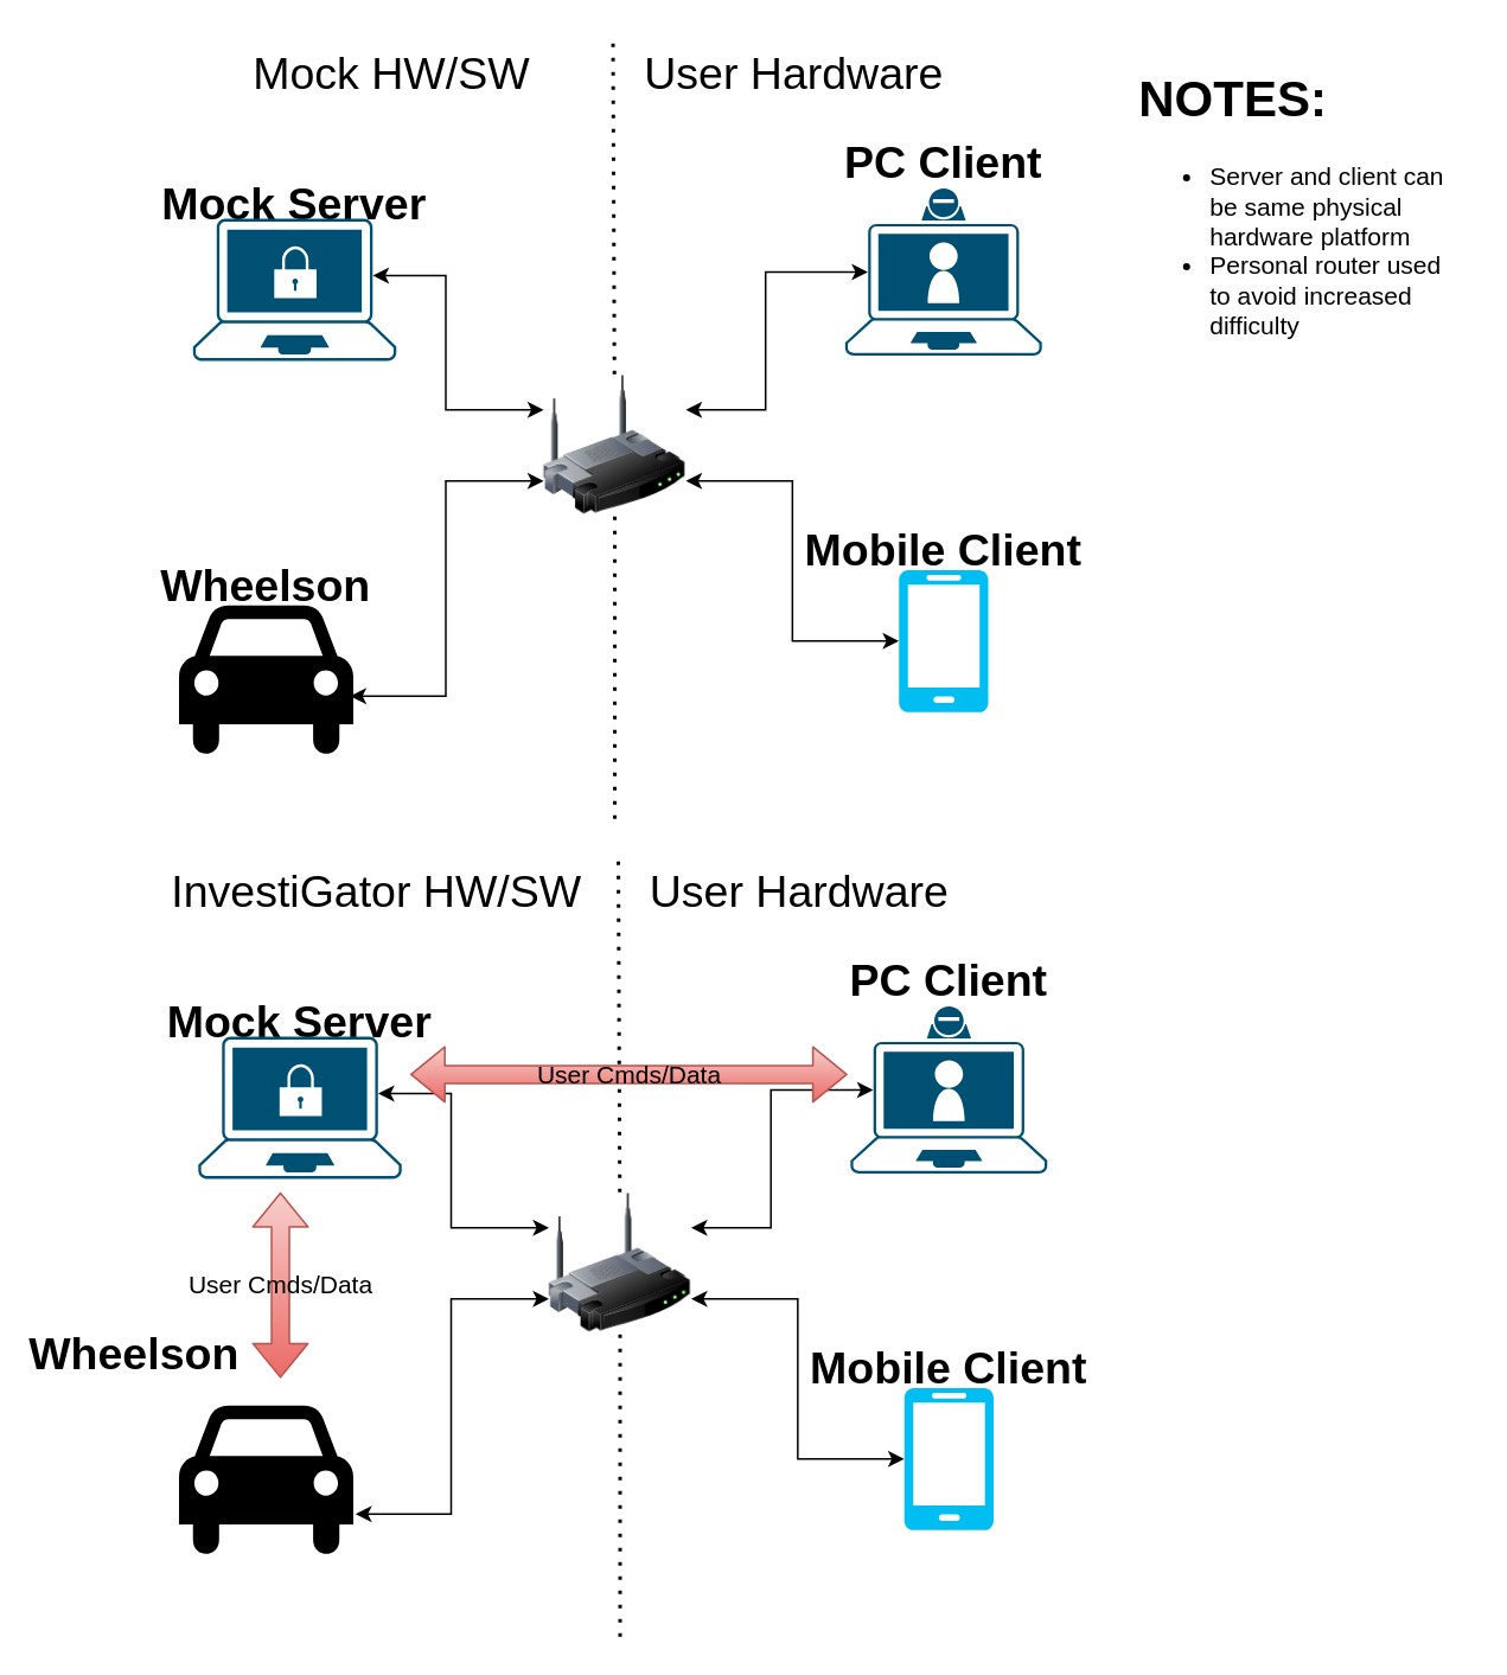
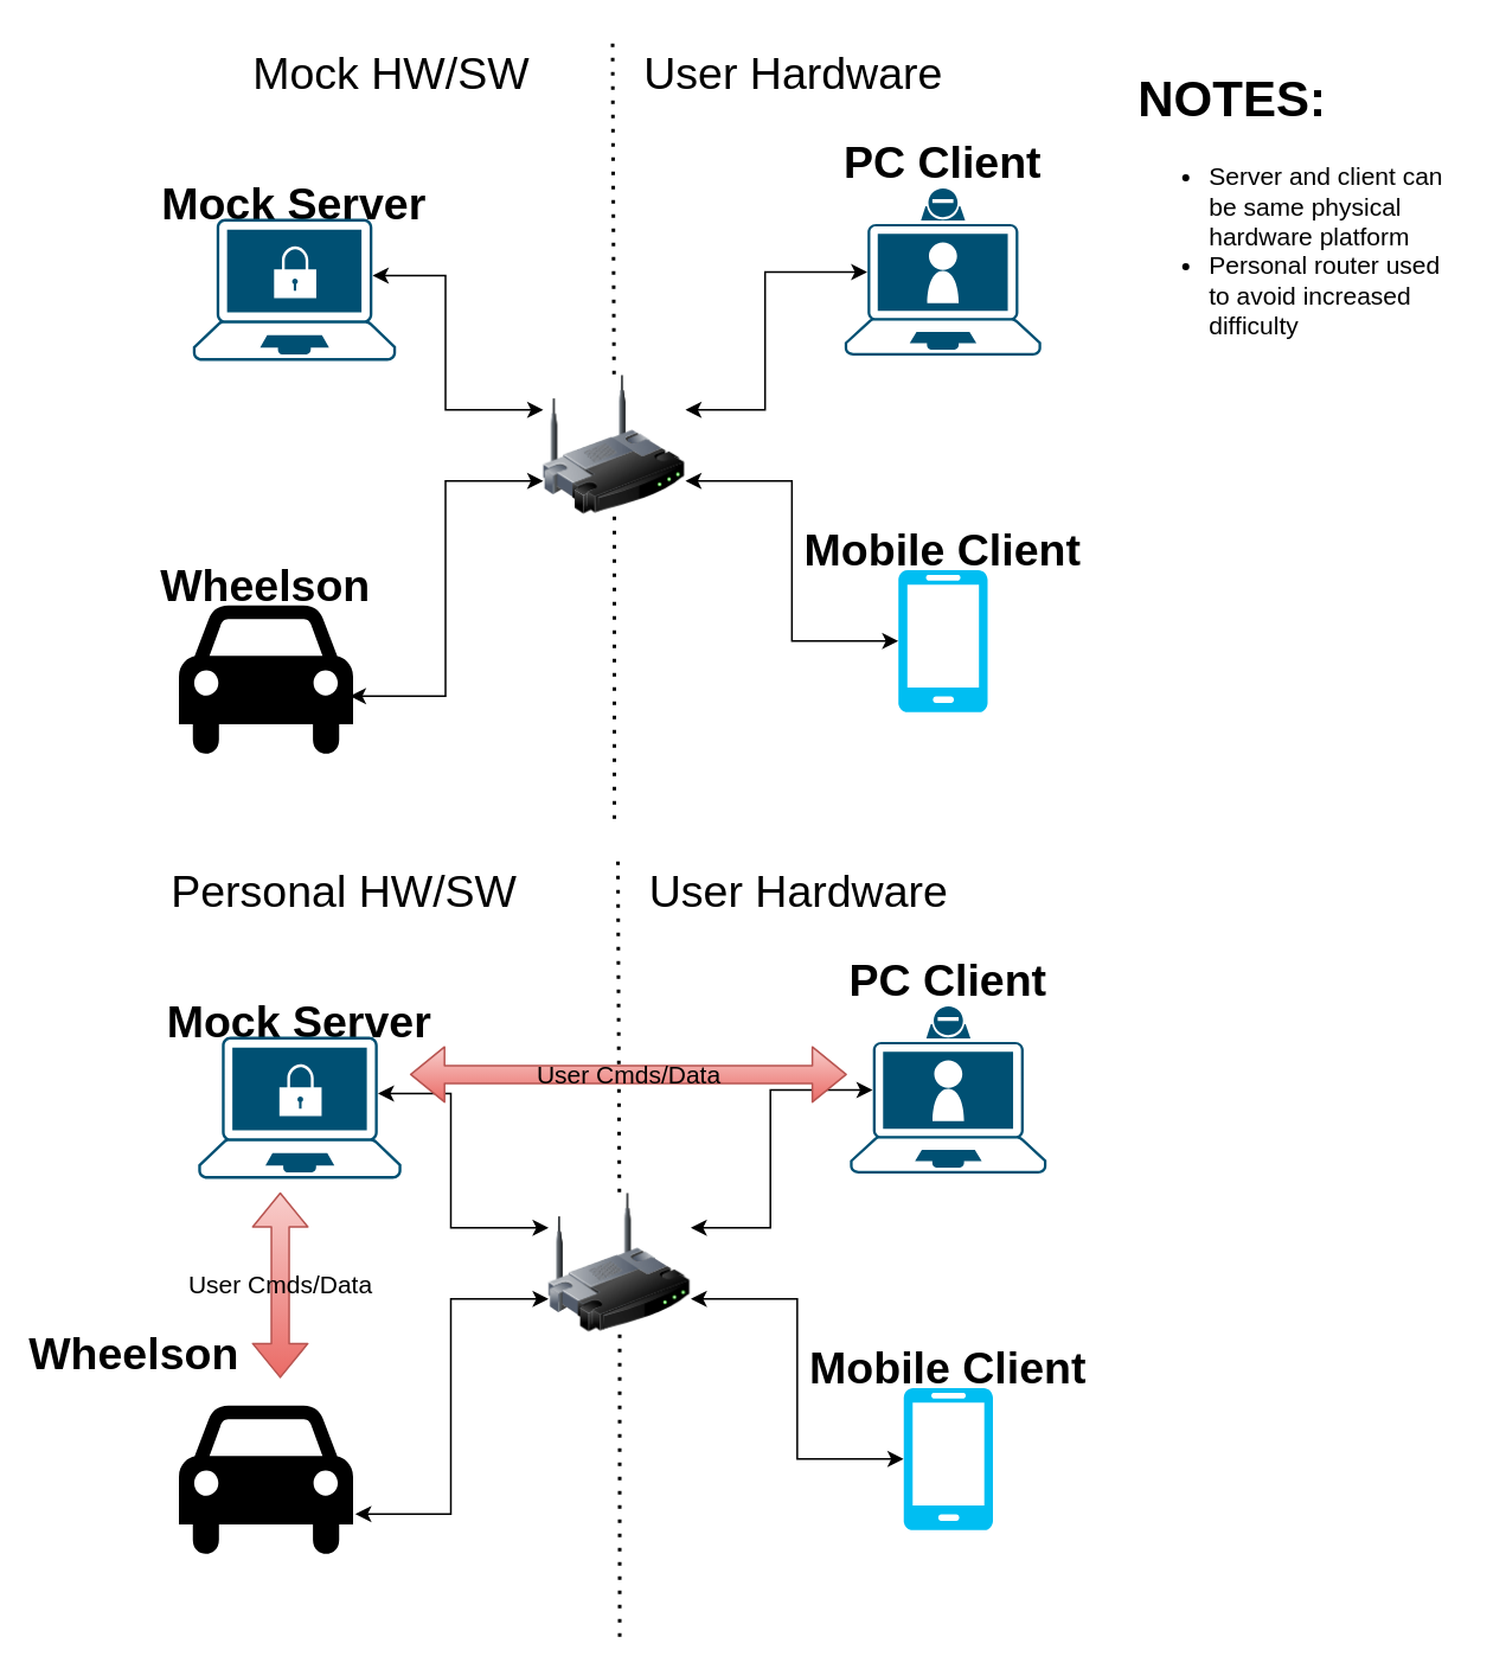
  <mxCell id="0" />
  <mxCell id="1" parent="0" />
  <mxCell id="2" value="" style="image;html=1;image=img/lib/clip_art/networking/Wireless_Router_128x128.png;fontSize=25;align=center;" parent="1" vertex="1"><mxGeometry x="305" y="210" width="80" height="80" as="geometry" /></mxCell>
  <mxCell id="3" value="Mock Server" style="text;html=1;strokeColor=none;fillColor=none;align=center;verticalAlign=middle;whiteSpace=wrap;rounded=0;fontSize=25;fontStyle=1" parent="1" vertex="1"><mxGeometry x="80" y="102.5" width="170" height="20" as="geometry" /></mxCell>
  <mxCell id="4" style="edgeStyle=orthogonalEdgeStyle;rounded=0;orthogonalLoop=1;jettySize=auto;html=1;exitX=0.115;exitY=0.5;exitDx=0;exitDy=0;exitPerimeter=0;entryX=1;entryY=0.25;entryDx=0;entryDy=0;fontSize=25;startArrow=classic;startFill=1;" parent="1" source="5" target="2" edge="1"><mxGeometry relative="1" as="geometry" /></mxCell>
  <mxCell id="5" value="" style="points=[[0.13,0.225,0],[0.5,0,0],[0.87,0.225,0],[0.885,0.5,0],[0.985,0.99,0],[0.5,1,0],[0.015,0.99,0],[0.115,0.5,0]];verticalLabelPosition=bottom;html=1;verticalAlign=top;aspect=fixed;align=center;pointerEvents=1;shape=mxgraph.cisco19.laptop_video_client;fillColor=#005073;strokeColor=none;fontSize=25;" parent="1" vertex="1"><mxGeometry x="474.56" y="105.5" width="110.59" height="94" as="geometry" /></mxCell>
  <mxCell id="6" value="" style="points=[[0.13,0.02,0],[0.5,0,0],[0.87,0.02,0],[0.885,0.4,0],[0.985,0.985,0],[0.5,1,0],[0.015,0.985,0],[0.115,0.4,0]];verticalLabelPosition=bottom;html=1;verticalAlign=top;aspect=fixed;align=center;pointerEvents=1;shape=mxgraph.cisco19.secure_endpoints;fillColor=#005073;strokeColor=none;fontSize=25;" parent="1" vertex="1"><mxGeometry x="107.86" y="122.5" width="114.29" height="80" as="geometry" /></mxCell>
  <mxCell id="7" style="edgeStyle=orthogonalEdgeStyle;rounded=0;orthogonalLoop=1;jettySize=auto;html=1;exitX=0;exitY=0.5;exitDx=0;exitDy=0;exitPerimeter=0;entryX=1;entryY=0.75;entryDx=0;entryDy=0;fontSize=25;startArrow=classic;startFill=1;" parent="1" source="8" target="2" edge="1"><mxGeometry relative="1" as="geometry" /></mxCell>
  <mxCell id="8" value="" style="verticalLabelPosition=bottom;html=1;verticalAlign=top;align=center;strokeColor=none;fillColor=#00BEF2;shape=mxgraph.azure.mobile;pointerEvents=1;fontSize=25;direction=east;" parent="1" vertex="1"><mxGeometry x="504.71" y="320" width="50.29" height="80" as="geometry" /></mxCell>
  <mxCell id="9" value="Mobile Client" style="text;html=1;strokeColor=none;fillColor=none;align=center;verticalAlign=middle;whiteSpace=wrap;rounded=0;fontSize=25;fontStyle=1" parent="1" vertex="1"><mxGeometry x="444.71" y="297.5" width="170" height="20" as="geometry" /></mxCell>
  <mxCell id="10" value="PC Client" style="text;html=1;strokeColor=none;fillColor=none;align=center;verticalAlign=middle;whiteSpace=wrap;rounded=0;fontSize=25;fontStyle=1" parent="1" vertex="1"><mxGeometry x="444.86" y="80" width="170" height="20" as="geometry" /></mxCell>
  <mxCell id="11" style="edgeStyle=orthogonalEdgeStyle;rounded=0;orthogonalLoop=1;jettySize=auto;html=1;entryX=0;entryY=0.75;entryDx=0;entryDy=0;fontSize=25;startArrow=classic;startFill=1;" parent="1" target="2" edge="1"><mxGeometry relative="1" as="geometry"><mxPoint x="196.25" y="391" as="sourcePoint" /><Array as="points"><mxPoint x="250" y="391" /><mxPoint x="250" y="270" /></Array></mxGeometry></mxCell>
  <mxCell id="12" value="Wheelson" style="text;html=1;strokeColor=none;fillColor=none;align=center;verticalAlign=middle;whiteSpace=wrap;rounded=0;fontSize=25;fontStyle=1" parent="1" vertex="1"><mxGeometry x="64" y="317.5" width="170" height="20" as="geometry" /></mxCell>
  <mxCell id="13" value="" style="endArrow=none;dashed=1;html=1;dashPattern=1 3;strokeWidth=2;fontSize=25;startArrow=none;" parent="1" source="2" edge="1"><mxGeometry width="50" height="50" relative="1" as="geometry"><mxPoint x="344" y="510" as="sourcePoint" /><mxPoint x="344" y="20" as="targetPoint" /></mxGeometry></mxCell>
  <mxCell id="14" style="edgeStyle=orthogonalEdgeStyle;rounded=0;orthogonalLoop=1;jettySize=auto;html=1;exitX=0;exitY=0.25;exitDx=0;exitDy=0;entryX=0.885;entryY=0.4;entryDx=0;entryDy=0;entryPerimeter=0;fontSize=25;startArrow=classic;startFill=1;" parent="1" source="2" target="6" edge="1"><mxGeometry relative="1" as="geometry"><Array as="points"><mxPoint x="250" y="230" /><mxPoint x="250" y="155" /></Array></mxGeometry></mxCell>
  <mxCell id="15" value="" style="endArrow=none;dashed=1;html=1;dashPattern=1 3;strokeWidth=2;fontSize=25;" parent="1" target="2" edge="1"><mxGeometry width="50" height="50" relative="1" as="geometry"><mxPoint x="345" y="460" as="sourcePoint" /><mxPoint x="344" y="20" as="targetPoint" /></mxGeometry></mxCell>
  <mxCell id="16" value="User Hardware" style="text;html=1;strokeColor=none;fillColor=none;align=left;verticalAlign=middle;whiteSpace=wrap;rounded=0;fontSize=25;" parent="1" vertex="1"><mxGeometry x="360" y="30" width="190" height="20" as="geometry" /></mxCell>
  <mxCell id="17" value="Mock HW/SW" style="text;html=1;strokeColor=none;fillColor=none;align=left;verticalAlign=middle;whiteSpace=wrap;rounded=0;fontSize=25;" parent="1" vertex="1"><mxGeometry x="140" y="30" width="195" height="20" as="geometry" /></mxCell>
  <mxCell id="18" value="" style="image;html=1;image=img/lib/clip_art/networking/Wireless_Router_128x128.png;fontSize=25;align=center;" parent="1" vertex="1"><mxGeometry x="308" y="670" width="80" height="80" as="geometry" /></mxCell>
  <mxCell id="19" value="Mock Server" style="text;html=1;strokeColor=none;fillColor=none;align=center;verticalAlign=middle;whiteSpace=wrap;rounded=0;fontSize=25;fontStyle=1" parent="1" vertex="1"><mxGeometry x="83" y="562.5" width="170" height="20" as="geometry" /></mxCell>
  <mxCell id="20" style="edgeStyle=orthogonalEdgeStyle;rounded=0;orthogonalLoop=1;jettySize=auto;html=1;exitX=0.115;exitY=0.5;exitDx=0;exitDy=0;exitPerimeter=0;entryX=1;entryY=0.25;entryDx=0;entryDy=0;fontSize=25;startArrow=classic;startFill=1;" parent="1" source="21" target="18" edge="1"><mxGeometry relative="1" as="geometry" /></mxCell>
  <mxCell id="21" value="" style="points=[[0.13,0.225,0],[0.5,0,0],[0.87,0.225,0],[0.885,0.5,0],[0.985,0.99,0],[0.5,1,0],[0.015,0.99,0],[0.115,0.5,0]];verticalLabelPosition=bottom;html=1;verticalAlign=top;aspect=fixed;align=center;pointerEvents=1;shape=mxgraph.cisco19.laptop_video_client;fillColor=#005073;strokeColor=none;fontSize=25;" parent="1" vertex="1"><mxGeometry x="477.56" y="565.5" width="110.59" height="94" as="geometry" /></mxCell>
  <mxCell id="22" value="" style="points=[[0.13,0.02,0],[0.5,0,0],[0.87,0.02,0],[0.885,0.4,0],[0.985,0.985,0],[0.5,1,0],[0.015,0.985,0],[0.115,0.4,0]];verticalLabelPosition=bottom;html=1;verticalAlign=top;aspect=fixed;align=center;pointerEvents=1;shape=mxgraph.cisco19.secure_endpoints;fillColor=#005073;strokeColor=none;fontSize=25;" parent="1" vertex="1"><mxGeometry x="110.86" y="582.5" width="114.29" height="80" as="geometry" /></mxCell>
  <mxCell id="23" style="edgeStyle=orthogonalEdgeStyle;rounded=0;orthogonalLoop=1;jettySize=auto;html=1;exitX=0;exitY=0.5;exitDx=0;exitDy=0;exitPerimeter=0;entryX=1;entryY=0.75;entryDx=0;entryDy=0;fontSize=25;startArrow=classic;startFill=1;" parent="1" source="24" target="18" edge="1"><mxGeometry relative="1" as="geometry" /></mxCell>
  <mxCell id="24" value="" style="verticalLabelPosition=bottom;html=1;verticalAlign=top;align=center;strokeColor=none;fillColor=#00BEF2;shape=mxgraph.azure.mobile;pointerEvents=1;fontSize=25;direction=east;" parent="1" vertex="1"><mxGeometry x="507.71" y="780" width="50.29" height="80" as="geometry" /></mxCell>
  <mxCell id="25" value="Mobile Client" style="text;html=1;strokeColor=none;fillColor=none;align=center;verticalAlign=middle;whiteSpace=wrap;rounded=0;fontSize=25;fontStyle=1" parent="1" vertex="1"><mxGeometry x="447.71" y="757.5" width="170" height="20" as="geometry" /></mxCell>
  <mxCell id="26" value="PC Client" style="text;html=1;strokeColor=none;fillColor=none;align=center;verticalAlign=middle;whiteSpace=wrap;rounded=0;fontSize=25;fontStyle=1" parent="1" vertex="1"><mxGeometry x="447.86" y="540" width="170" height="20" as="geometry" /></mxCell>
  <mxCell id="27" style="edgeStyle=orthogonalEdgeStyle;rounded=0;orthogonalLoop=1;jettySize=auto;html=1;entryX=0;entryY=0.75;entryDx=0;entryDy=0;fontSize=25;startArrow=classic;startFill=1;" parent="1" target="18" edge="1"><mxGeometry relative="1" as="geometry"><Array as="points"><mxPoint x="253" y="851" /><mxPoint x="253" y="730" /></Array><mxPoint x="199.25" y="851" as="sourcePoint" /></mxGeometry></mxCell>
  <mxCell id="28" value="Wheelson" style="text;html=1;strokeColor=none;fillColor=none;align=center;verticalAlign=middle;whiteSpace=wrap;rounded=0;fontSize=25;fontStyle=1" parent="1" vertex="1"><mxGeometry x="20" y="750" width="110" height="20" as="geometry" /></mxCell>
  <mxCell id="29" value="" style="endArrow=none;dashed=1;html=1;dashPattern=1 3;strokeWidth=2;fontSize=25;startArrow=none;" parent="1" source="18" edge="1"><mxGeometry width="50" height="50" relative="1" as="geometry"><mxPoint x="347" y="970" as="sourcePoint" /><mxPoint x="347" y="480" as="targetPoint" /></mxGeometry></mxCell>
  <mxCell id="30" style="edgeStyle=orthogonalEdgeStyle;rounded=0;orthogonalLoop=1;jettySize=auto;html=1;exitX=0;exitY=0.25;exitDx=0;exitDy=0;entryX=0.885;entryY=0.4;entryDx=0;entryDy=0;entryPerimeter=0;fontSize=25;startArrow=classic;startFill=1;" parent="1" source="18" target="22" edge="1"><mxGeometry relative="1" as="geometry"><Array as="points"><mxPoint x="253" y="690" /><mxPoint x="253" y="615" /></Array></mxGeometry></mxCell>
  <mxCell id="31" value="" style="endArrow=none;dashed=1;html=1;dashPattern=1 3;strokeWidth=2;fontSize=25;" parent="1" target="18" edge="1"><mxGeometry width="50" height="50" relative="1" as="geometry"><mxPoint x="348" y="920" as="sourcePoint" /><mxPoint x="347" y="480" as="targetPoint" /></mxGeometry></mxCell>
  <mxCell id="32" value="User Hardware" style="text;html=1;strokeColor=none;fillColor=none;align=left;verticalAlign=middle;whiteSpace=wrap;rounded=0;fontSize=25;" parent="1" vertex="1"><mxGeometry x="363" y="490" width="190" height="20" as="geometry" /></mxCell>
- <mxCell id="33" value="InvestiGator HW/SW" style="text;html=1;strokeColor=none;fillColor=none;align=left;verticalAlign=middle;whiteSpace=wrap;rounded=0;fontSize=25;" parent="1" vertex="1"><mxGeometry x="94" y="490" width="251" height="20" as="geometry" /></mxCell>
+ <mxCell id="33" value="Personal HW/SW" style="text;html=1;strokeColor=none;fillColor=none;align=left;verticalAlign=middle;whiteSpace=wrap;rounded=0;fontSize=25;" parent="1" vertex="1"><mxGeometry x="94" y="490" width="251" height="20" as="geometry" /></mxCell>
  <mxCell id="34" value="&lt;font style=&quot;font-size: 14px&quot;&gt;User Cmds/Data&lt;/font&gt;" style="shape=flexArrow;endArrow=classic;startArrow=classic;html=1;fontSize=14;entryX=-0.015;entryY=0.407;entryDx=0;entryDy=0;entryPerimeter=0;exitX=1.042;exitY=0.266;exitDx=0;exitDy=0;exitPerimeter=0;fillColor=#f8cecc;strokeColor=#b85450;gradientColor=#ea6b66;labelBackgroundColor=none;" parent="1" source="22" target="21" edge="1"><mxGeometry width="100" height="100" relative="1" as="geometry"><mxPoint x="295" y="622.5" as="sourcePoint" /><mxPoint x="395" y="522.5" as="targetPoint" /></mxGeometry></mxCell>
  <mxCell id="35" value="&lt;font style=&quot;font-size: 14px&quot;&gt;User Cmds/Data&lt;/font&gt;" style="shape=flexArrow;endArrow=classic;startArrow=classic;html=1;fontSize=14;entryX=0.588;entryY=-0.029;entryDx=0;entryDy=0;entryPerimeter=0;exitX=0.404;exitY=1.094;exitDx=0;exitDy=0;exitPerimeter=0;fillColor=#f8cecc;strokeColor=#b85450;gradientColor=#ea6b66;labelBackgroundColor=none;" parent="1" source="22" edge="1"><mxGeometry width="100" height="100" relative="1" as="geometry"><mxPoint x="-70" y="690.02" as="sourcePoint" /><mxPoint x="157.02" y="774.593" as="targetPoint" /></mxGeometry></mxCell>
  <mxCell id="36" value="&lt;h1&gt;NOTES:&lt;/h1&gt;&lt;p&gt;&lt;ul&gt;&lt;li&gt;Server and client can be same physical hardware platform&amp;nbsp;&lt;/li&gt;&lt;li&gt;Personal router used to avoid increased difficulty&lt;/li&gt;&lt;/ul&gt;&lt;/p&gt;" style="text;html=1;strokeColor=none;fillColor=none;spacing=5;spacingTop=-20;whiteSpace=wrap;overflow=hidden;rounded=0;fontSize=14;align=left;" parent="1" vertex="1"><mxGeometry x="635" y="30" width="190" height="210" as="geometry" /></mxCell>
  <mxCell id="37" value="" style="shape=mxgraph.signs.transportation.car_4;html=1;pointerEvents=1;fillColor=#000000;strokeColor=none;verticalLabelPosition=bottom;verticalAlign=top;align=center;fontSize=14;" parent="1" vertex="1"><mxGeometry x="100" y="340" width="98" height="86" as="geometry" /></mxCell>
  <mxCell id="38" value="" style="shape=mxgraph.signs.transportation.car_4;html=1;pointerEvents=1;fillColor=#000000;strokeColor=none;verticalLabelPosition=bottom;verticalAlign=top;align=center;fontSize=14;" parent="1" vertex="1"><mxGeometry x="100" y="790" width="98" height="86" as="geometry" /></mxCell>
